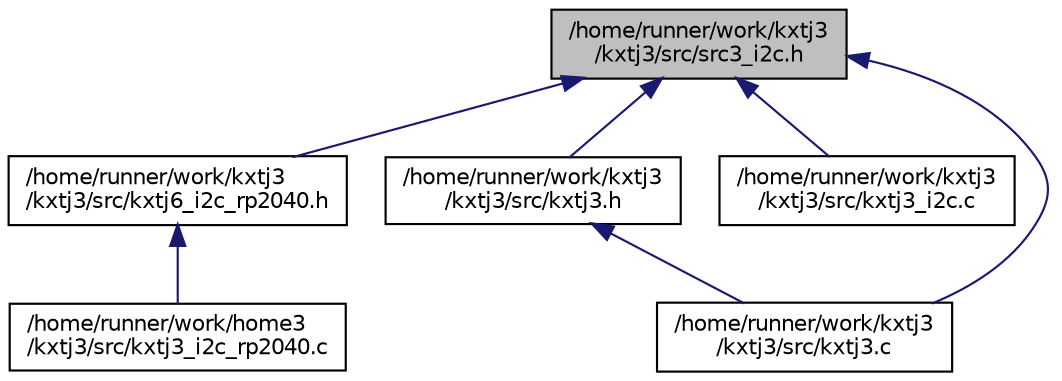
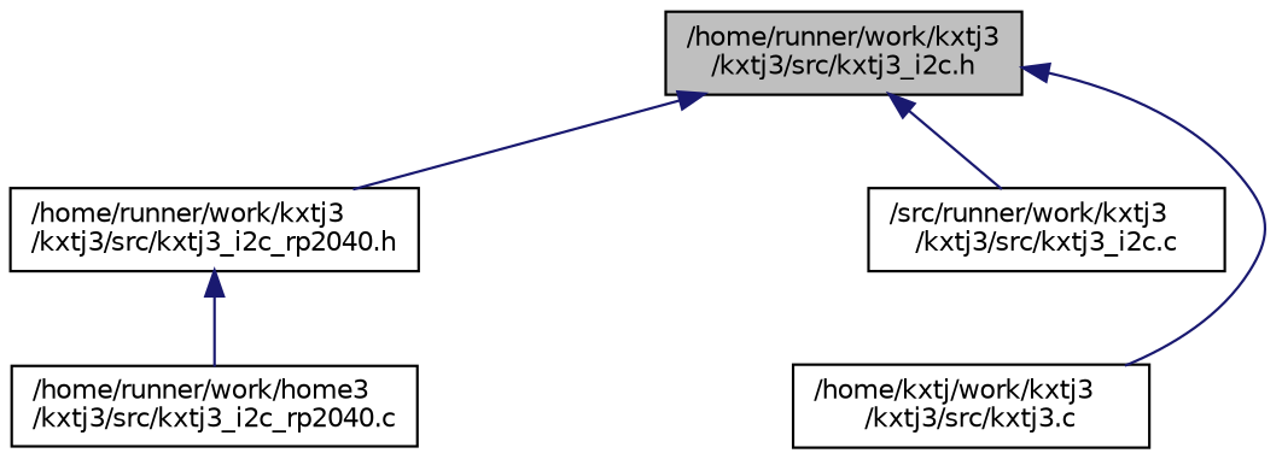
  digraph {
    node [color=black fillcolor=white fontname=Helvetica fontsize=10 shape=record style=filled]
    edge [color=midnightblue dir=back fontname=Helvetica fontsize=10 labelfontname=Helvetica labelfontsize=10 style=solid]
-   n1 [fillcolor=grey75 fontcolor=black height=0.2 label="/home/runner/work/kxtj3\l/kxtj3/src/src3_i2c.h" width=0.4]
-   n2 [height=0.2 label="/home/runner/work/kxtj3\l/kxtj3/src/kxtj3.h" width=0.4]
-   n3 [height=0.2 label="/home/runner/work/kxtj3\l/kxtj3/src/kxtj6_i2c_rp2040.h" width=0.4]
-   n4 [height=0.2 label="/home/runner/work/kxtj3\l/kxtj3/src/kxtj3_i2c.c" width=0.4]
-   n5 [height=0.2 label="/home/runner/work/kxtj3\l/kxtj3/src/kxtj3.c" width=0.4]
+   n1 [fillcolor=grey75 fontcolor=black height=0.2 label="/home/runner/work/kxtj3\l/kxtj3/src/kxtj3_i2c.h" width=0.4]
+   n3 [height=0.2 label="/home/runner/work/kxtj3\l/kxtj3/src/kxtj3_i2c_rp2040.h" width=0.4]
+   n4 [height=0.2 label="/src/runner/work/kxtj3\l/kxtj3/src/kxtj3_i2c.c" width=0.4]
+   n5 [height=0.2 label="/home/kxtj/work/kxtj3\l/kxtj3/src/kxtj3.c" width=0.4]
    n6 [height=0.2 label="/home/runner/work/home3\l/kxtj3/src/kxtj3_i2c_rp2040.c" width=0.4]
-   n1 -> n2
    n1 -> n3
    n1 -> n4
    n1 -> n5
-   n2 -> n5
    n3 -> n6
  }
